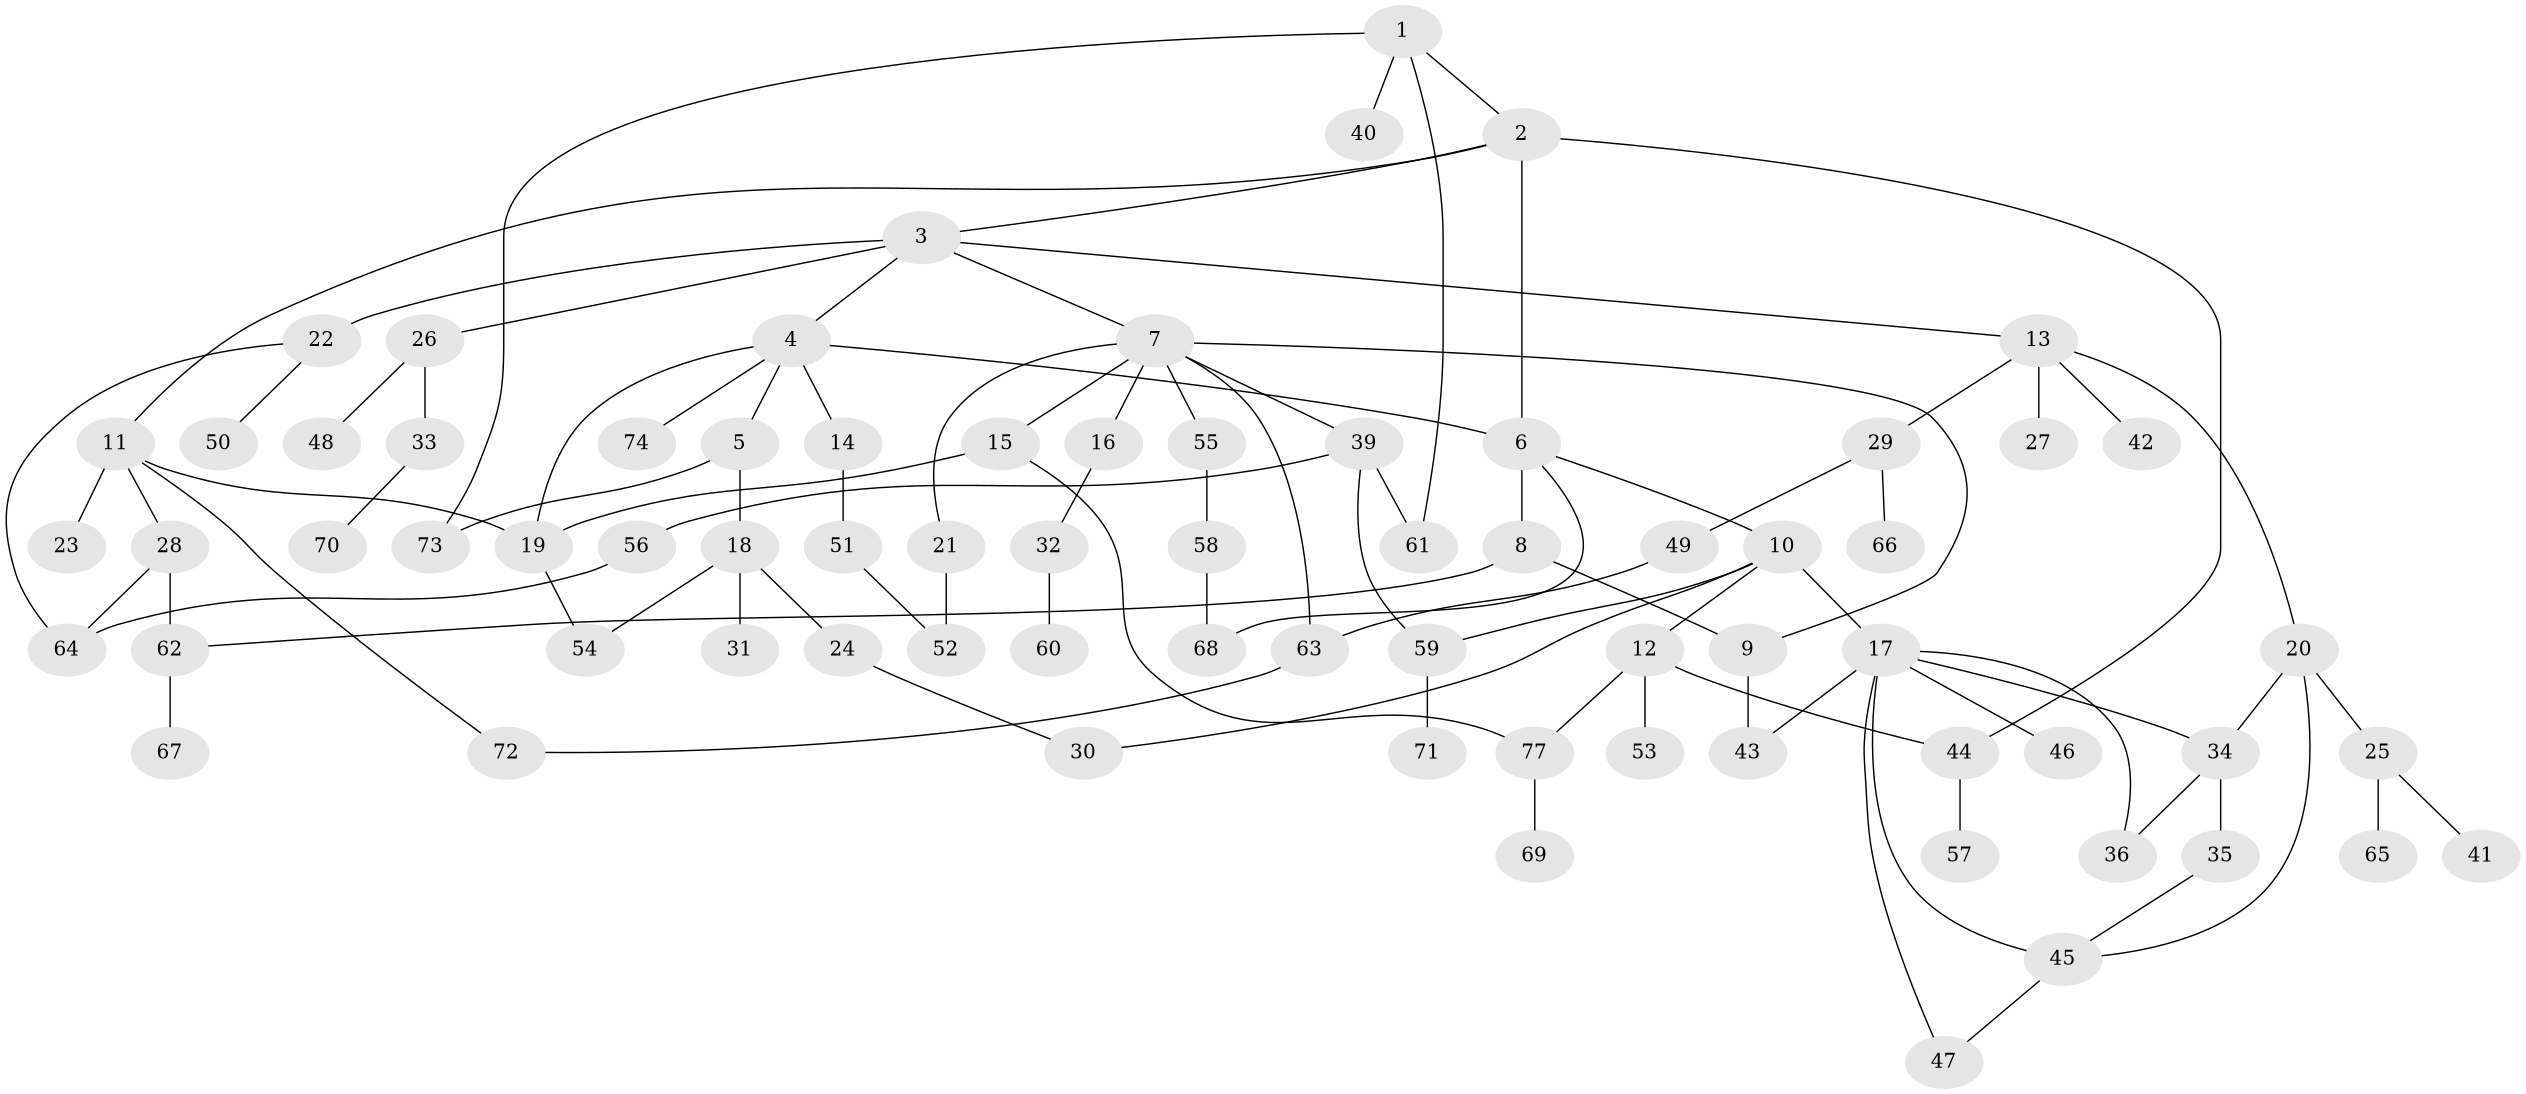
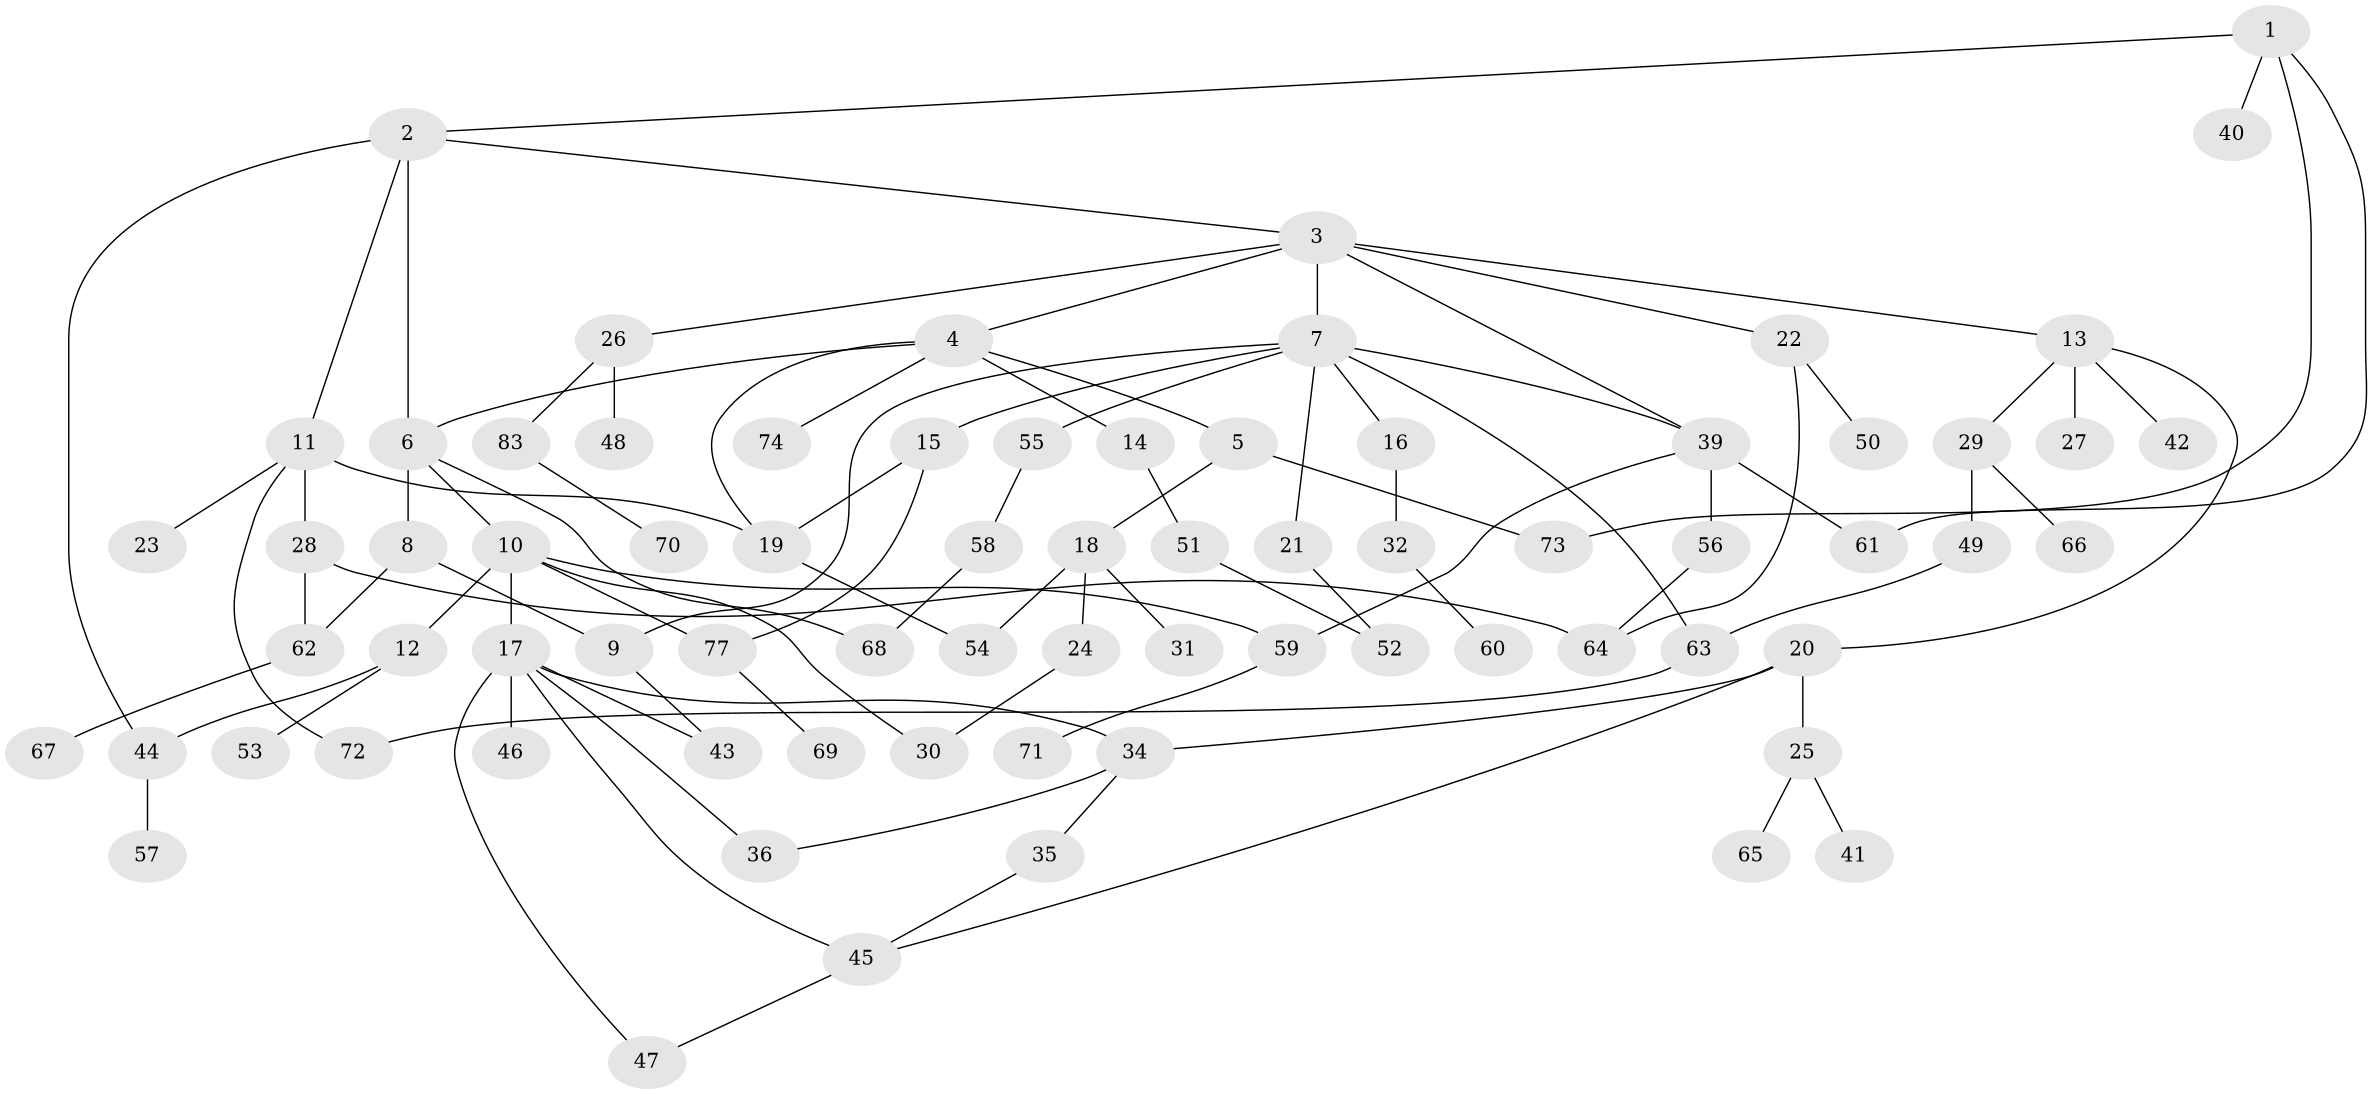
  graph {
    node [color=gray90 style=filled]
    1
    2
    40
    61
    73
    3
    6
    11
    44
    4
    7
    13
    22
    26
    39
    8
    10
    68
    19
    23
    28
    72
    57
    5
    14
    74
    9
    15
    21
    55
    63
    16
    20
    27
    29
    42
    50
    64
-   33
+   33 [label=83]
    48
    59
    56
    18
    51
    54
    24
    31
    62
    12
    17
    30
    43
    n53 [label=77]
    52
    58
    67
    53
    34
    36
    45
    46
    47
    71
    69
    25
    49
    66
    32
    60
    35
    41
    65
    70
    1 -- 2
    1 -- 40
    1 -- 61
    1 -- 73
    2 -- 3
    2 -- 6
    2 -- 11
    2 -- 44
    3 -- 4
    3 -- 7
    3 -- 13
    3 -- 22
    3 -- 26
+   3 -- 39
    6 -- 8
    6 -- 10
    6 -- 68
    11 -- 19
    11 -- 23
    11 -- 28
    11 -- 72
    44 -- 57
    4 -- 6
    4 -- 19
    4 -- 5
    4 -- 14
    4 -- 74
    7 -- 39
    7 -- 9
    7 -- 15
    7 -- 21
    7 -- 55
    7 -- 63
    7 -- 16
    13 -- 20
    13 -- 27
    13 -- 29
    13 -- 42
    22 -- 50
    22 -- 64
    26 -- 33
    26 -- 48
    39 -- 61
    39 -- 59
    39 -- 56
    8 -- 9
    8 -- 62
    10 -- 59
    10 -- 12
    10 -- 17
    10 -- 30
    19 -- 54
    28 -- 64
    28 -- 62
    5 -- 73
    5 -- 18
    14 -- 51
    9 -- 43
    15 -- 19
    15 -- n53
    21 -- 52
    55 -- 58
    63 -- 72
    16 -- 32
    20 -- 34
    20 -- 45
    20 -- 25
    29 -- 49
    29 -- 66
    33 -- 70
    59 -- 71
    56 -- 64
    18 -- 54
    18 -- 24
    18 -- 31
    51 -- 52
    24 -- 30
    62 -- 67
    12 -- 44
-   12 -- n53
+   10 -- n53
    12 -- 53
    17 -- 43
    17 -- 34
    17 -- 36
    17 -- 45
    17 -- 46
    17 -- 47
    n53 -- 69
    58 -- 68
    34 -- 36
    34 -- 35
    45 -- 47
    25 -- 41
    25 -- 65
    49 -- 63
    32 -- 60
    35 -- 45
  }
